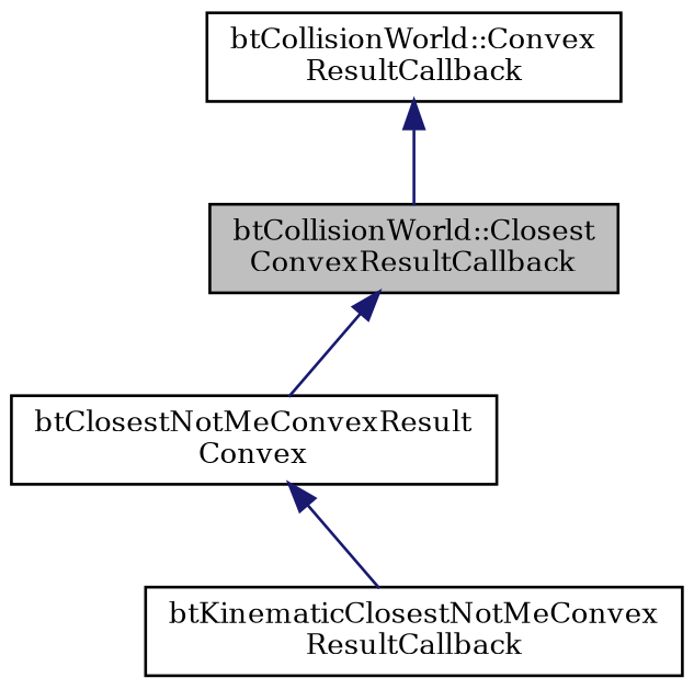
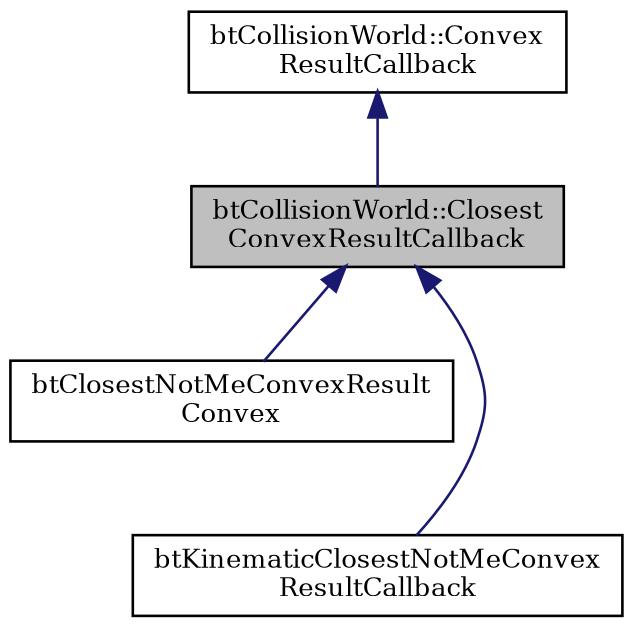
  digraph {
    fontname="DejaVu Serif"
    node [color=black fillcolor=white fontname="DejaVu Serif" fontsize=10 shape=record style=filled]
    edge [color=midnightblue dir=back fontname="DejaVu Serif" fontsize=10 labelfontname=Helvetica labelfontsize=10 style=solid]
    n1 [fillcolor=grey75 fontcolor=black height=0.2 label="btCollisionWorld::Closest\lConvexResultCallback" width=0.4]
    n2 [height=0.2 label="btClosestNotMeConvexResult\lConvex" width=0.4]
    n3 [height=0.2 label="btKinematicClosestNotMeConvex\lResultCallback" width=0.4]
    n4 [height=0.2 label="btCollisionWorld::Convex\lResultCallback" width=0.4]
    n1 -> n2
-   n2 -> n3
+   n1 -> n3
    n4 -> n1
  }
